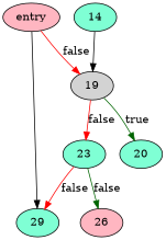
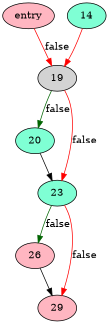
  digraph {
    node [fillcolor=lightpink style=filled]
    n1 [label=entry]
    n2 [fillcolor=lightgrey label=19]
    14 [fillcolor=aquamarine]
    20 [fillcolor=aquamarine]
    23 [fillcolor=aquamarine]
    26
-   29 [fillcolor=aquamarine]
+   29
    n1 -> n2 [color=red label=false]
-   n2 -> 20 [color=darkgreen label=true]
+   n2 -> 20 [color=darkgreen label=false]
    n2 -> 23 [color=red label=false]
-   14 -> n2
+   14 -> n2 [color=red]
+   20 -> 23
    23 -> 26 [color=darkgreen label=false]
    23 -> 29 [color=red label=false]
-   n1 -> 29
+   26 -> 29
  }
